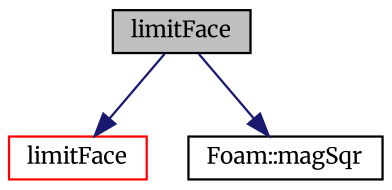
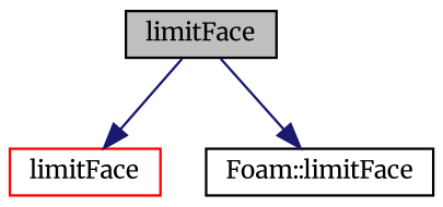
  digraph {
    rankdir=TB
    fontname=Merriweather
    node [color=black fontname=Merriweather fontsize=10 shape=record]
    edge [color=midnightblue fontname=Merriweather fontsize=10 labelfontname=FreeSans labelfontsize=10 style=solid]
    n1 [fillcolor=grey75 fontcolor=black height=0.2 label=limitFace style=filled width=0.4]
    n2 [color=red height=0.2 label=limitFace width=0.4]
-   n3 [height=0.2 label="Foam::magSqr" width=0.4]
+   n3 [height=0.2 label="Foam::limitFace" width=0.4]
    n1 -> n2
    n1 -> n3
  }
